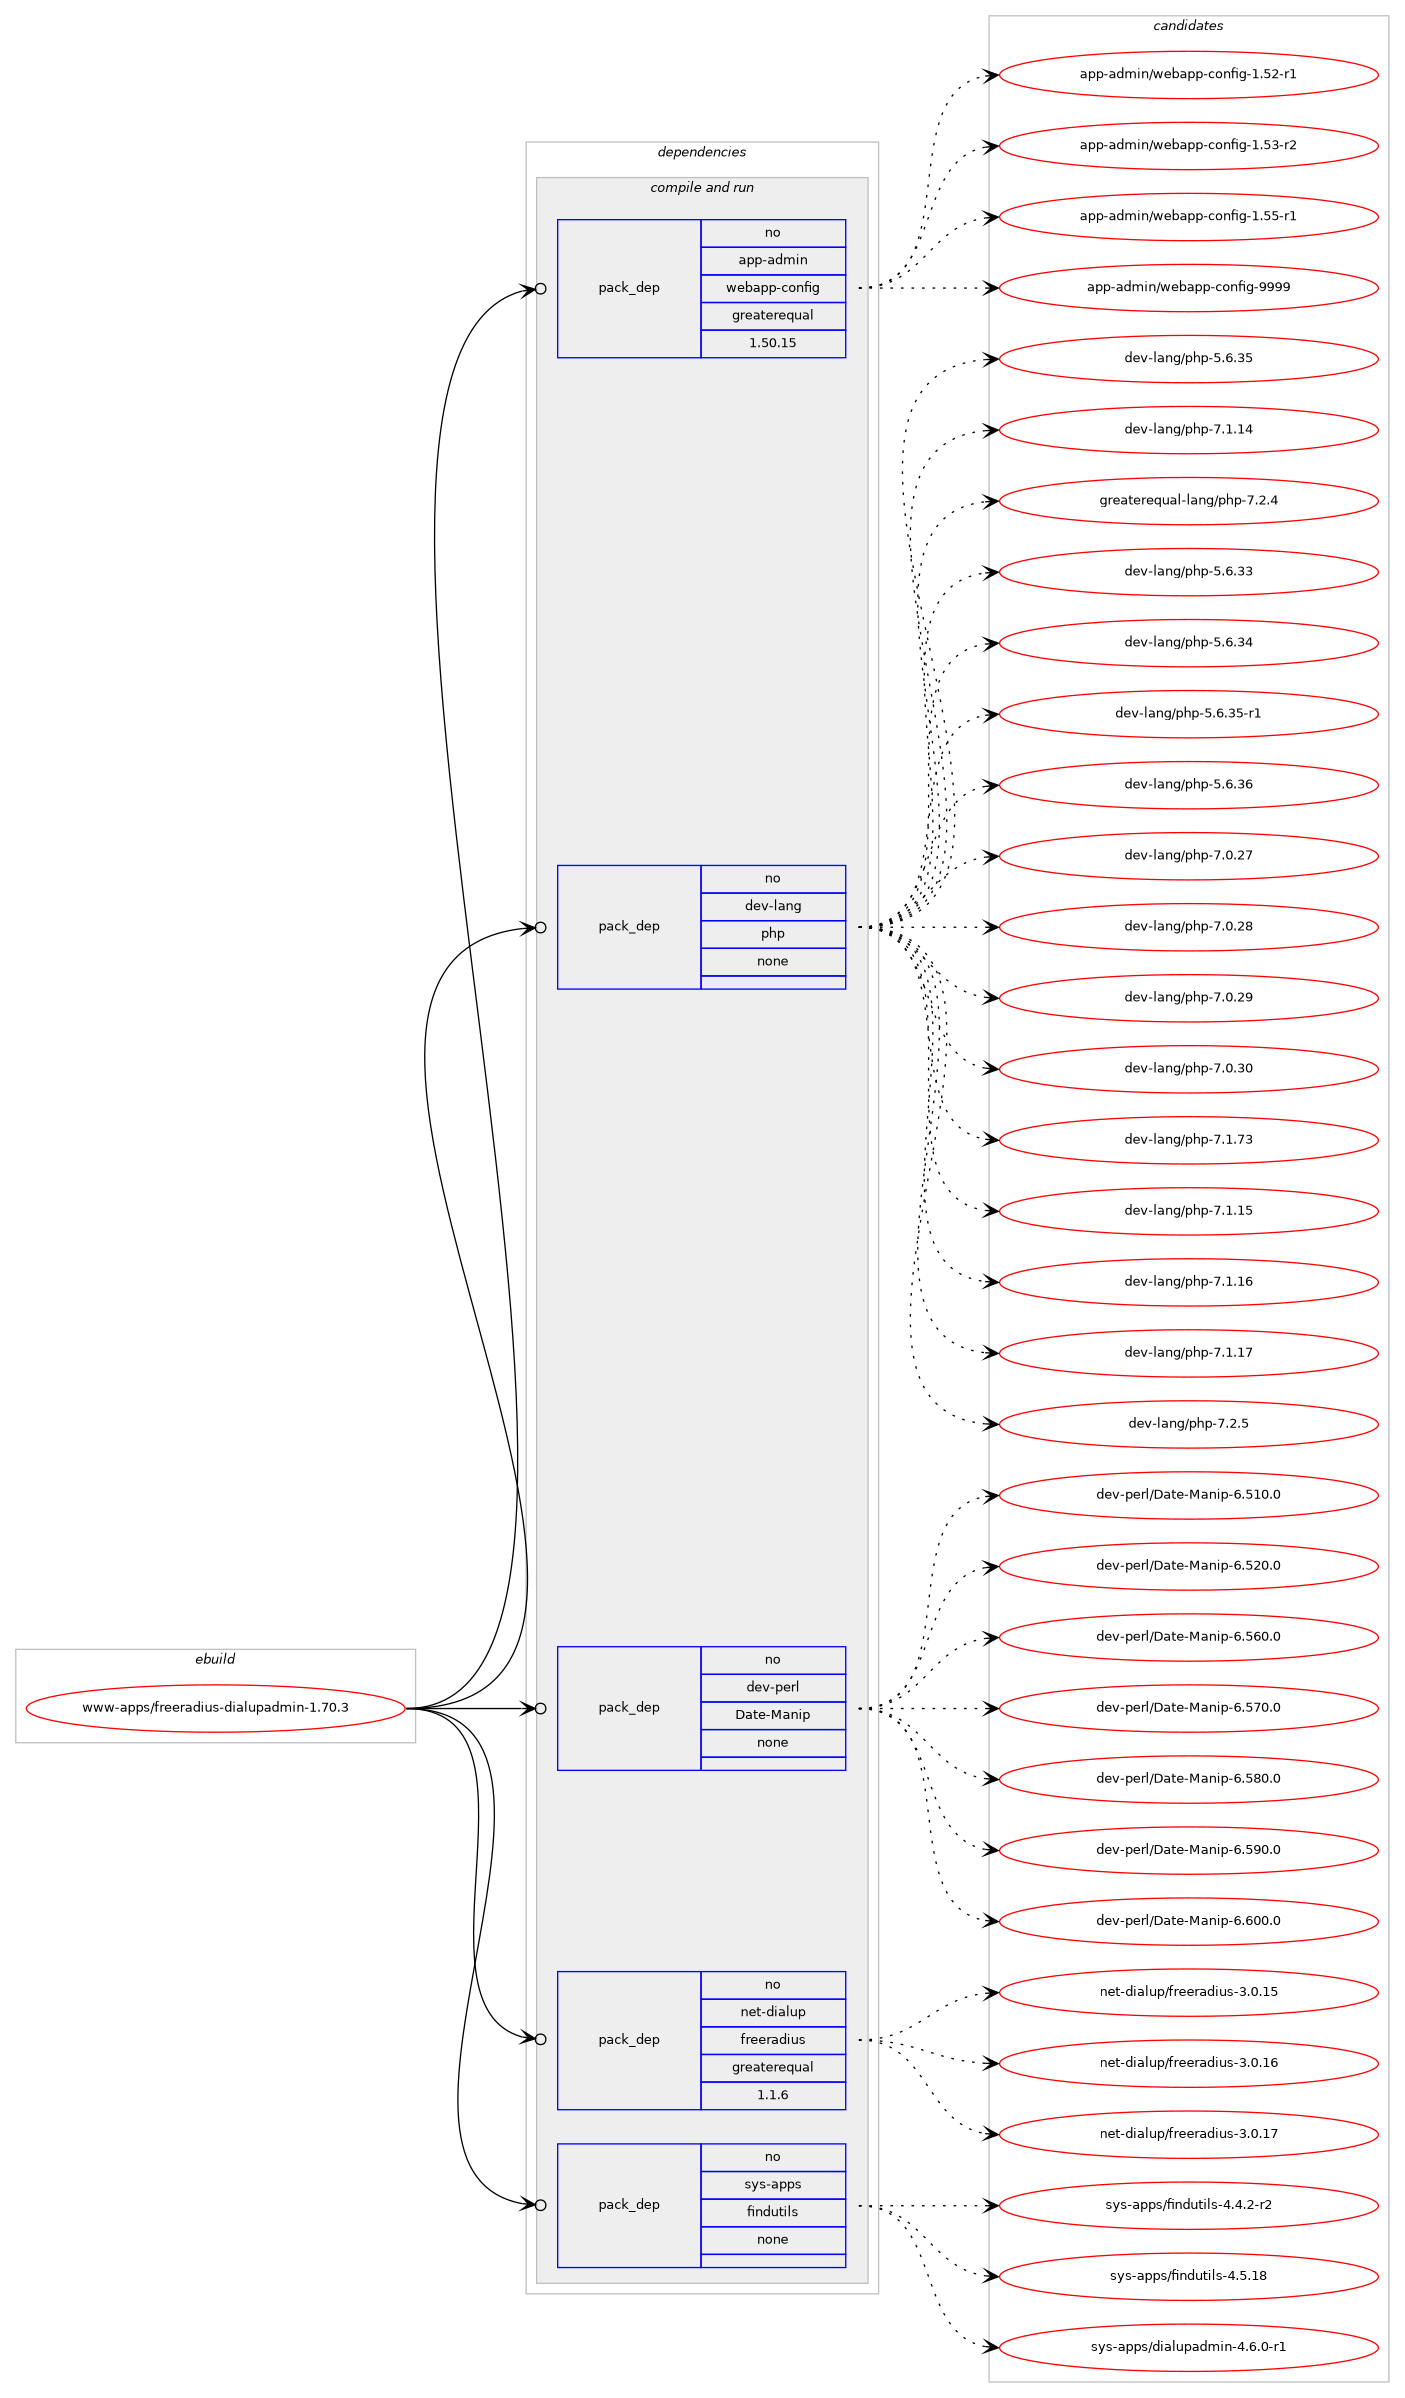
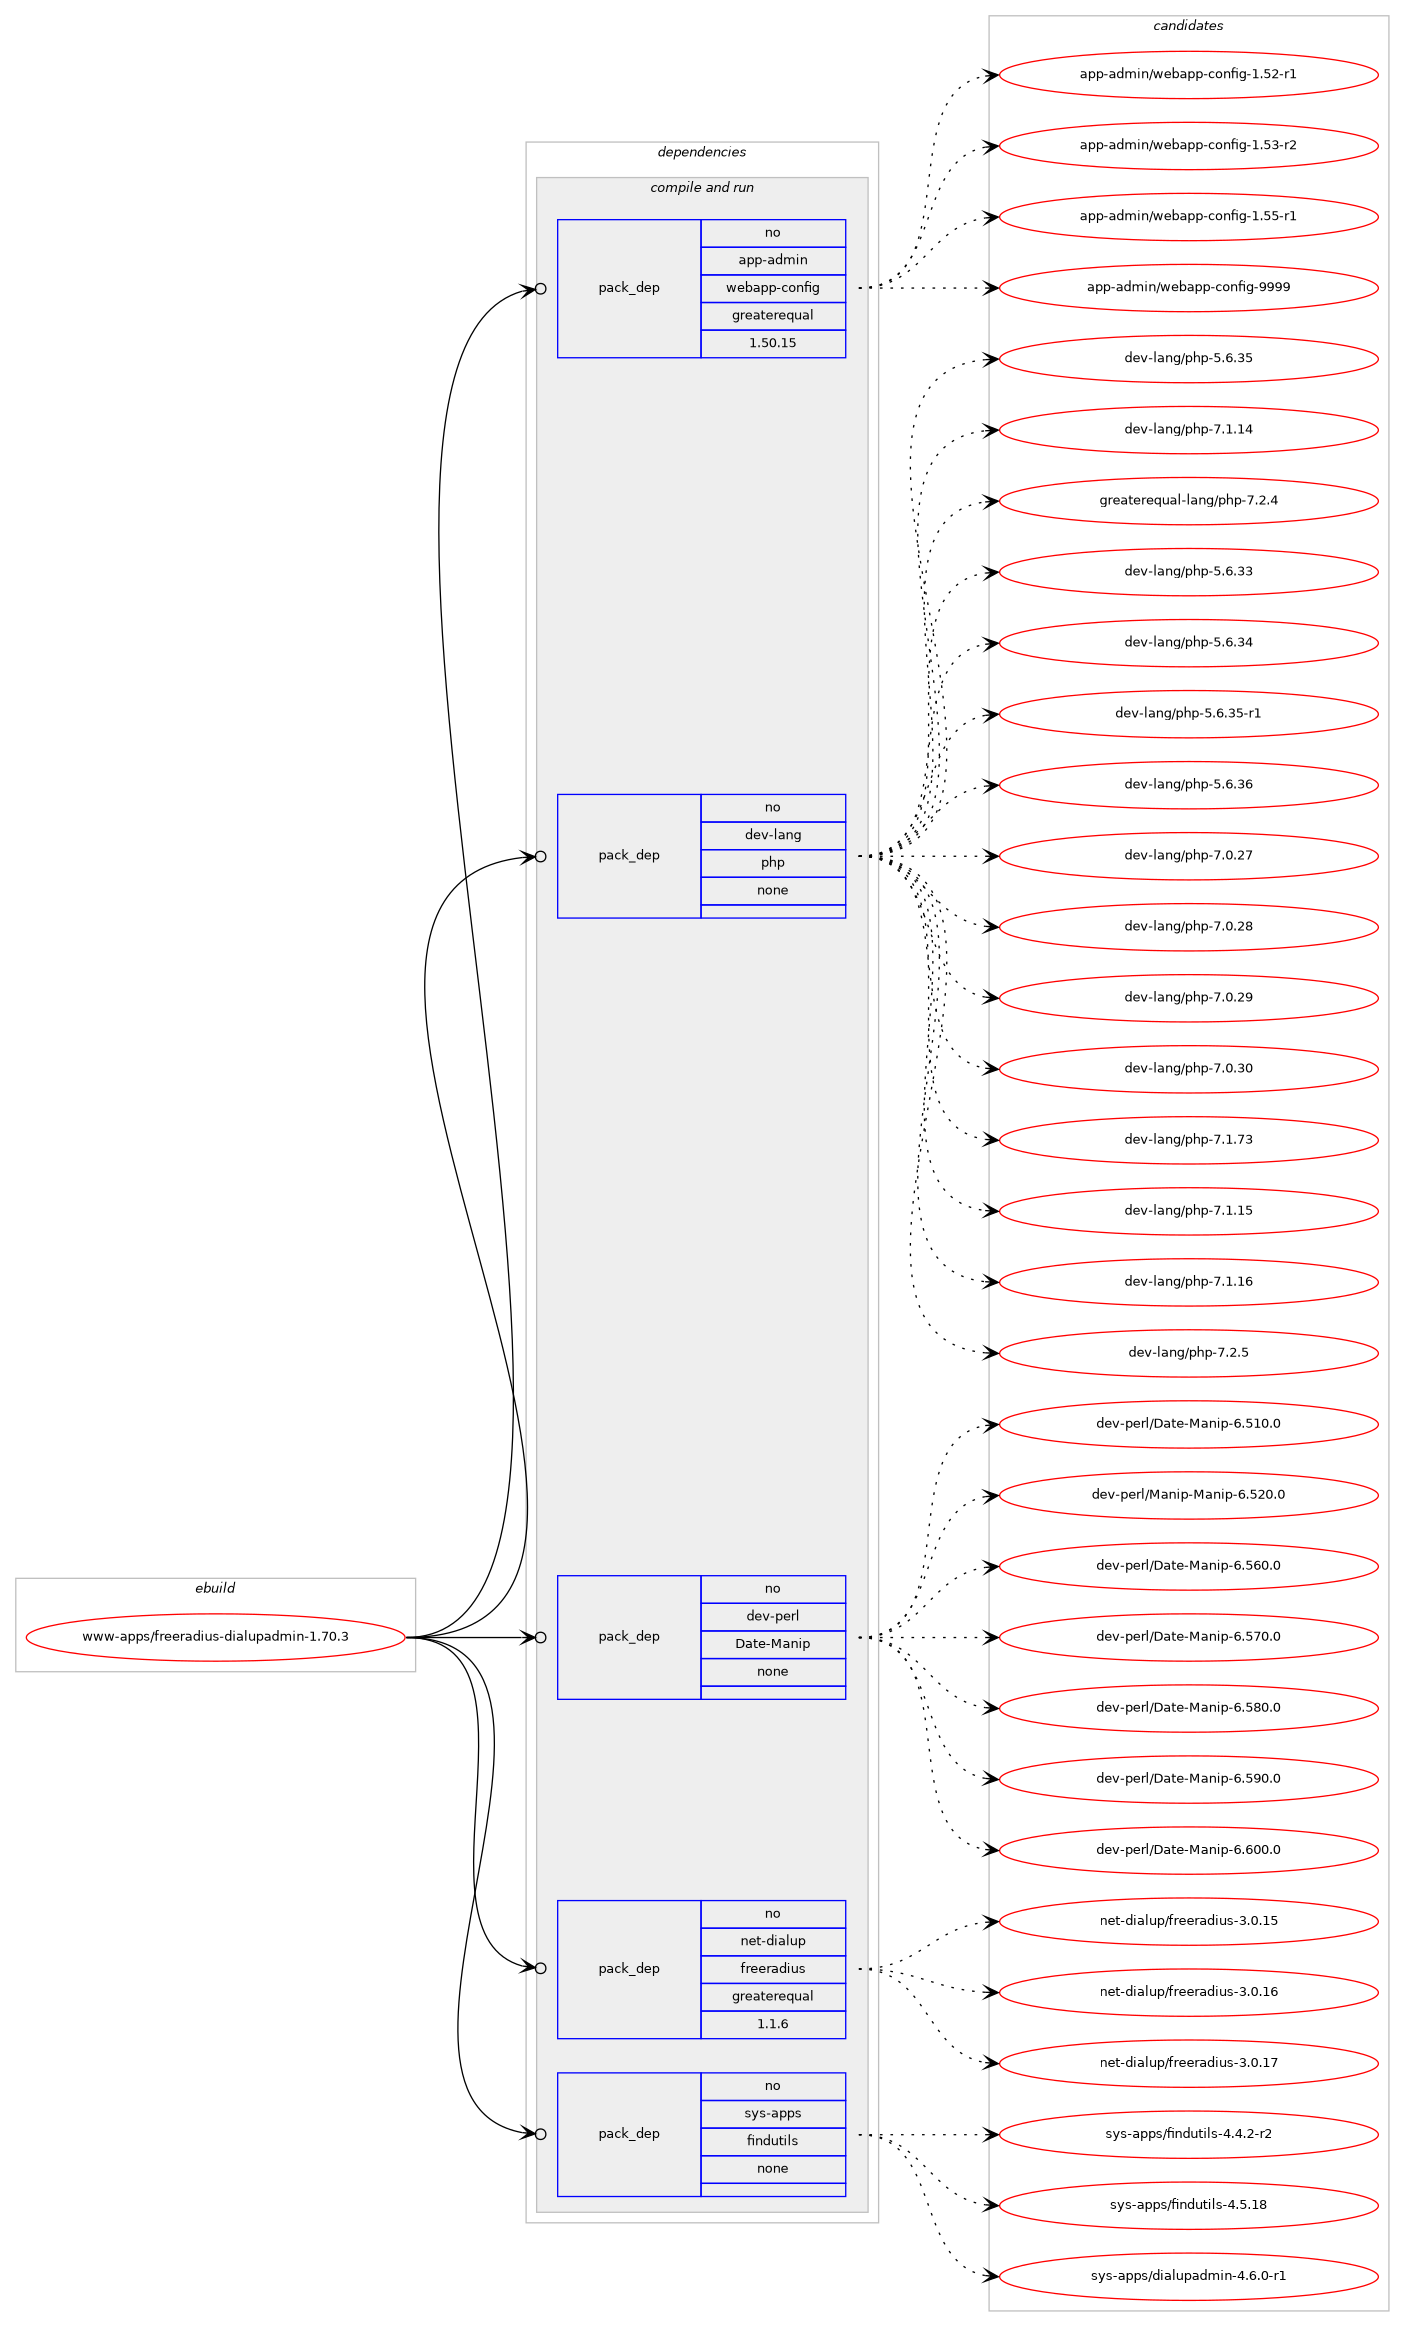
  digraph {
    compound=true
    concentrate=true
    fontname=Helvetica
    fontsize=10
    newrank=true
    rankdir=LR
    ranksep=1.5
    node [color=red fontname=Helvetica fontsize=10]
    edge [arrowhead=vee headport=w style=dotted tailport=e weight=100]
    n1 [label="www-apps/freeradius-dialupadmin-1.70.3" width=4]
    n2 [color=blue label=<<TABLE BORDER="0" CELLBORDER="1" CELLSPACING="0" CELLPADDING="4" WIDTH="220"><TR><TD ROWSPAN="6" CELLPADDING="30">pack_dep</TD></TR><TR><TD WIDTH="110">no</TD></TR><TR><TD>app-admin</TD></TR><TR><TD>webapp-config</TD></TR><TR><TD>greaterequal</TD></TR><TR><TD>1.50.15</TD></TR></TABLE>> shape=none]
    n3 [color=blue label=<<TABLE BORDER="0" CELLBORDER="1" CELLSPACING="0" CELLPADDING="4" WIDTH="220"><TR><TD ROWSPAN="6" CELLPADDING="30">pack_dep</TD></TR><TR><TD WIDTH="110">no</TD></TR><TR><TD>dev-lang</TD></TR><TR><TD>php</TD></TR><TR><TD>none</TD></TR><TR><TD></TD></TR></TABLE>> shape=none]
    n4 [color=blue label=<<TABLE BORDER="0" CELLBORDER="1" CELLSPACING="0" CELLPADDING="4" WIDTH="220"><TR><TD ROWSPAN="6" CELLPADDING="30">pack_dep</TD></TR><TR><TD WIDTH="110">no</TD></TR><TR><TD>dev-perl</TD></TR><TR><TD>Date-Manip</TD></TR><TR><TD>none</TD></TR><TR><TD></TD></TR></TABLE>> shape=none]
    n5 [color=blue label=<<TABLE BORDER="0" CELLBORDER="1" CELLSPACING="0" CELLPADDING="4" WIDTH="220"><TR><TD ROWSPAN="6" CELLPADDING="30">pack_dep</TD></TR><TR><TD WIDTH="110">no</TD></TR><TR><TD>net-dialup</TD></TR><TR><TD>freeradius</TD></TR><TR><TD>greaterequal</TD></TR><TR><TD>1.1.6</TD></TR></TABLE>> shape=none]
    n6 [color=blue label=<<TABLE BORDER="0" CELLBORDER="1" CELLSPACING="0" CELLPADDING="4" WIDTH="220"><TR><TD ROWSPAN="6" CELLPADDING="30">pack_dep</TD></TR><TR><TD WIDTH="110">no</TD></TR><TR><TD>sys-apps</TD></TR><TR><TD>findutils</TD></TR><TR><TD>none</TD></TR><TR><TD></TD></TR></TABLE>> shape=none]
    n7 [label="app-admin/webapp-config-1.52-r1" width=4]
    n8 [label="app-admin/webapp-config-1.53-r2" width=4]
    n9 [label="app-admin/webapp-config-1.55-r1" width=4]
    n10 [label="app-admin/webapp-config-9999" width=4]
    n11 [label="dev-lang/php-5.6.35" width=4]
    n12 [label="dev-lang/php-7.1.14" width=4]
    n13 [label="greaterequal-lang/php-7.2.4" width=4]
    n14 [label="dev-lang/php-5.6.33" width=4]
    n15 [label="dev-lang/php-5.6.34" width=4]
    n16 [label="dev-lang/php-5.6.35-r1" width=4]
    n17 [label="dev-lang/php-5.6.36" width=4]
    n18 [label="dev-lang/php-7.0.27" width=4]
    n19 [label="dev-lang/php-7.0.28" width=4]
    n20 [label="dev-lang/php-7.0.29" width=4]
    n21 [label="dev-lang/php-7.0.30" width=4]
    n22 [label="dev-lang/php-7.1.73" width=4]
    n23 [label="dev-lang/php-7.1.15" width=4]
    n24 [label="dev-lang/php-7.1.16" width=4]
-   n25 [label="dev-lang/php-7.1.17" width=4]
    n26 [label="dev-lang/php-7.2.5" width=4]
    n27 [label="dev-perl/Date-Manip-6.510.0" width=4]
-   n28 [label="dev-perl/Date-Manip-6.520.0" width=4]
+   n28 [label="dev-perl/Manip-Manip-6.520.0" width=4]
    n29 [label="dev-perl/Date-Manip-6.560.0" width=4]
    n30 [label="dev-perl/Date-Manip-6.570.0" width=4]
    n31 [label="dev-perl/Date-Manip-6.580.0" width=4]
    n32 [label="dev-perl/Date-Manip-6.590.0" width=4]
    n33 [label="dev-perl/Date-Manip-6.600.0" width=4]
    n34 [label="net-dialup/freeradius-3.0.15" width=4]
    n35 [label="net-dialup/freeradius-3.0.16" width=4]
    n36 [label="net-dialup/freeradius-3.0.17" width=4]
    n37 [label="sys-apps/findutils-4.4.2-r2" width=4]
    n38 [label="sys-apps/findutils-4.5.18" width=4]
    n39 [label="sys-apps/dialupadmin-4.6.0-r1" width=4]
    subgraph cluster_1 {
      color=gray
      label=<<i>ebuild</i>>
      rank=same
      n1
    }
    subgraph cluster_2 {
      color=gray
      label=<<i>dependencies</i>>
      subgraph cluster_3 {
        color=gray
        fillcolor="#eeeeee"
        label=<<i>compile</i>>
        style=filled
      }
      subgraph cluster_4 {
        color=gray
        fillcolor="#eeeeee"
        label=<<i>compile and run</i>>
        style=filled
        subgraph sub_5 {
          color=gray
          fillcolor="#eeeeee"
          label=<<i>compile and run</i>>
          style=filled
          n2
        }
        subgraph sub_6 {
          color=gray
          fillcolor="#eeeeee"
          label=<<i>compile and run</i>>
          style=filled
          n3
        }
        subgraph sub_7 {
          color=gray
          fillcolor="#eeeeee"
          label=<<i>compile and run</i>>
          style=filled
          n4
        }
        subgraph sub_8 {
          color=gray
          fillcolor="#eeeeee"
          label=<<i>compile and run</i>>
          style=filled
          n5
        }
        subgraph sub_9 {
          color=gray
          fillcolor="#eeeeee"
          label=<<i>compile and run</i>>
          style=filled
          n6
        }
      }
      subgraph cluster_10 {
        color=gray
        fillcolor="#eeeeee"
        label=<<i>run</i>>
        style=filled
      }
    }
    subgraph cluster_11 {
      color=gray
      label=<<i>candidates</i>>
      rank=same
      subgraph sub_12 {
        color=black
        label=<<i>candidates</i>>
        nodesep=1
        rank=same
        n7
        n8
        n9
        n10
      }
      subgraph sub_13 {
        color=black
        label=<<i>candidates</i>>
        nodesep=1
        rank=same
        n11
        n12
        n13
        n14
        n15
        n16
        n17
        n18
        n19
        n20
        n21
        n22
        n23
        n24
-       n25
        n26
      }
      subgraph sub_14 {
        color=black
        label=<<i>candidates</i>>
        nodesep=1
        rank=same
        n27
        n28
        n29
        n30
        n31
        n32
        n33
      }
      subgraph sub_15 {
        color=black
        label=<<i>candidates</i>>
        nodesep=1
        rank=same
        n34
        n35
        n36
      }
      subgraph sub_16 {
        color=black
        label=<<i>candidates</i>>
        nodesep=1
        rank=same
        n37
        n38
        n39
      }
    }
    n1 -> n2 [arrowhead=odotvee style=solid weight=20]
    n1 -> n3 [arrowhead=odotvee style=solid weight=20]
    n1 -> n4 [arrowhead=odotvee style=solid weight=20]
    n1 -> n5 [arrowhead=odotvee style=solid weight=20]
    n1 -> n6 [arrowhead=odotvee style=solid weight=20]
    n2 -> n7
    n2 -> n8
    n2 -> n9
    n2 -> n10
    n3 -> n11
    n3 -> n12
    n3 -> n13
    n3 -> n14
    n3 -> n15
    n3 -> n16
    n3 -> n17
    n3 -> n18
    n3 -> n19
    n3 -> n20
    n3 -> n21
    n3 -> n22
    n3 -> n23
    n3 -> n24
-   n3 -> n25
    n3 -> n26
    n4 -> n27
    n4 -> n28
    n4 -> n29
    n4 -> n30
    n4 -> n31
    n4 -> n32
    n4 -> n33
    n5 -> n34
    n5 -> n35
    n5 -> n36
    n6 -> n37
    n6 -> n38
    n6 -> n39
  }
